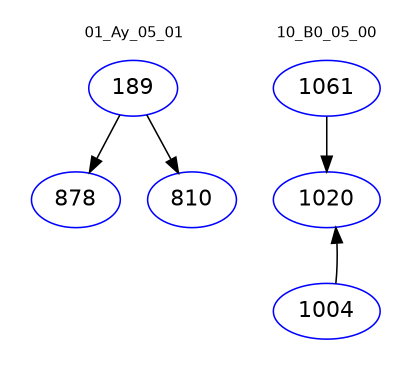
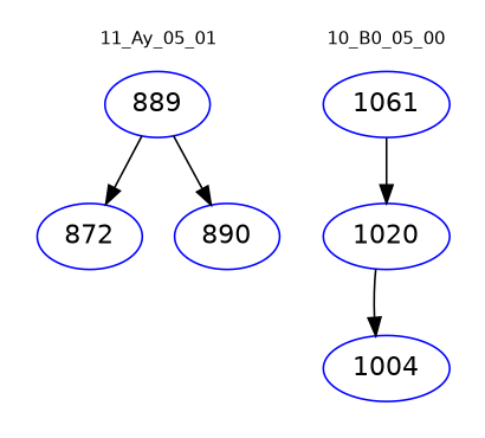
  digraph {
    fontname="DejaVu Sans"
    node [color=blue fontname="DejaVu Sans"]
    edge [color=black fontname="DejaVu Sans"]
-   n1 [label=189]
-   n2 [label=878]
-   n3 [label=810]
+   n1 [label=889]
+   n2 [label=872]
+   n3 [label=890]
    n4 [label=1020]
    n5 [label=1004]
    n6 [label=1061]
    subgraph cluster_1 {
      color=white
      fontsize=10
-     label="01_Ay_05_01"
+     label="11_Ay_05_01"
      n1
      n2
      n3
    }
    subgraph cluster_2 {
      color=white
      fontsize=10
      label="10_B0_05_00"
      n4
      n5
      n6
    }
    n1 -> n2
    n1 -> n3
-   n5 -> n4
+   n4 -> n5
    n6 -> n4
  }
